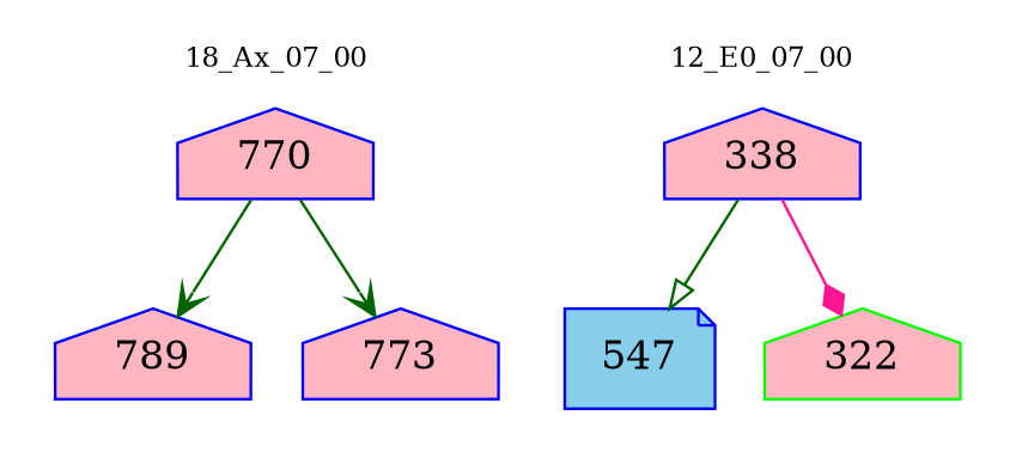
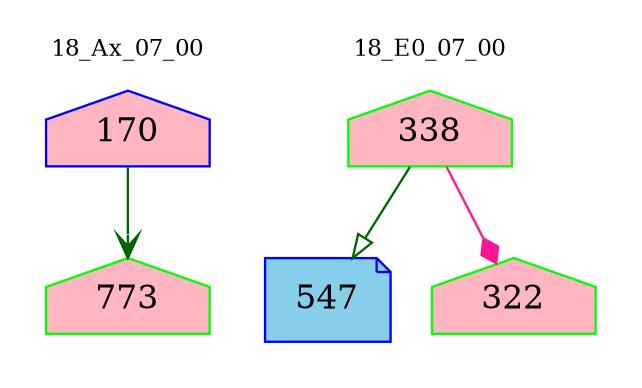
  digraph {
    node [color=blue fillcolor=lightpink shape=house style=filled]
    edge [arrowhead=vee color=darkgreen]
-   n1 [label=770]
-   n2 [label=789]
-   n3 [label=773]
-   n4 [label=338]
+   n1 [label=170]
+   n3 [color=green label=773]
+   n4 [color=green label=338]
    n5 [fillcolor=skyblue label=547 shape=note]
    n6 [color=green label=322]
    subgraph cluster_1 {
      color=white
      fontsize=10
      label="18_Ax_07_00"
      n1
-     n2
      n3
    }
    subgraph cluster_2 {
      color=white
      fontsize=10
-     label="12_E0_07_00"
+     label="18_E0_07_00"
      n4
      n5
      n6
    }
-   n1 -> n2
    n1 -> n3
    n4 -> n5 [arrowhead=onormal]
    n4 -> n6 [arrowhead=diamond color=deeppink]
  }
